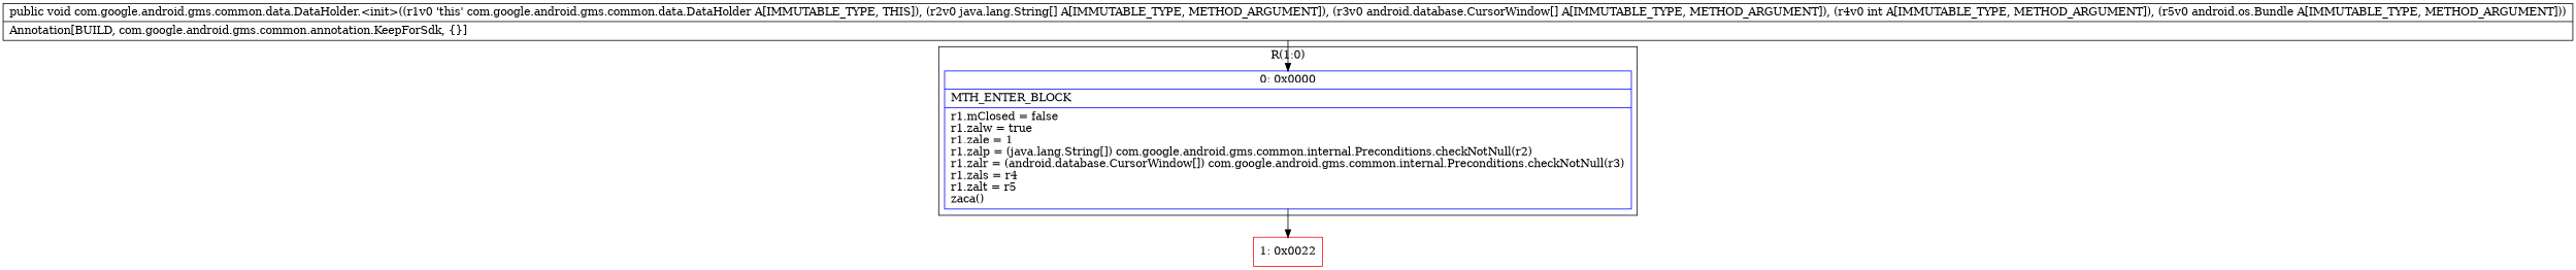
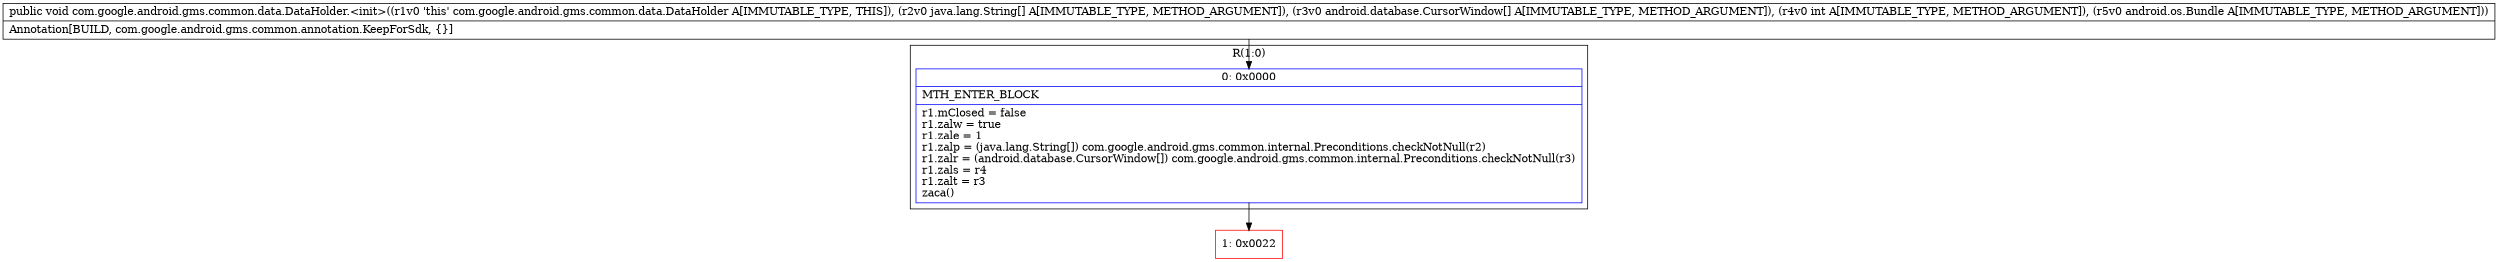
  digraph {
    node [shape=record]
-   n1 [color=blue label="{0\:\ 0x0000|MTH_ENTER_BLOCK\l|r1.mClosed = false\lr1.zalw = true\lr1.zale = 1\lr1.zalp = (java.lang.String[]) com.google.android.gms.common.internal.Preconditions.checkNotNull(r2)\lr1.zalr = (android.database.CursorWindow[]) com.google.android.gms.common.internal.Preconditions.checkNotNull(r3)\lr1.zals = r4\lr1.zalt = r5\lzaca()\l}"]
+   n1 [color=blue label="{0\:\ 0x0000|MTH_ENTER_BLOCK\l|r1.mClosed = false\lr1.zalw = true\lr1.zale = 1\lr1.zalp = (java.lang.String[]) com.google.android.gms.common.internal.Preconditions.checkNotNull(r2)\lr1.zalr = (android.database.CursorWindow[]) com.google.android.gms.common.internal.Preconditions.checkNotNull(r3)\lr1.zals = r4\lr1.zalt = r3\lzaca()\l}"]
    n2 [color=red label="{1\:\ 0x0022}"]
    n3 [label="{public void com.google.android.gms.common.data.DataHolder.\<init\>((r1v0 'this' com.google.android.gms.common.data.DataHolder A[IMMUTABLE_TYPE, THIS]), (r2v0 java.lang.String[] A[IMMUTABLE_TYPE, METHOD_ARGUMENT]), (r3v0 android.database.CursorWindow[] A[IMMUTABLE_TYPE, METHOD_ARGUMENT]), (r4v0 int A[IMMUTABLE_TYPE, METHOD_ARGUMENT]), (r5v0 android.os.Bundle A[IMMUTABLE_TYPE, METHOD_ARGUMENT]))  | Annotation[BUILD, com.google.android.gms.common.annotation.KeepForSdk, \{\}]\l}"]
    subgraph cluster_1 {
      label="R(1:0)"
      n1
    }
    n1 -> n2
    n3 -> n1
  }
